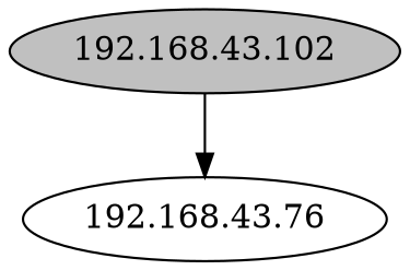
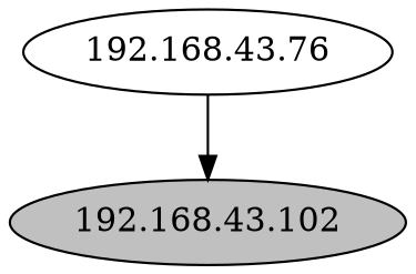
  digraph {
    fontname="DejaVu Serif"
    node [fontname="DejaVu Serif"]
    n1 [fillcolor=grey label="192.168.43.102" style=filled]
    n2 [label="192.168.43.76"]
-   n1 -> n2 [fontname="DejaVu Serif"]
+   n2 -> n1 [fontname="DejaVu Serif"]
  }
